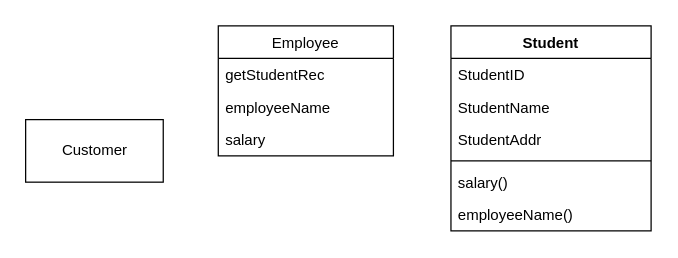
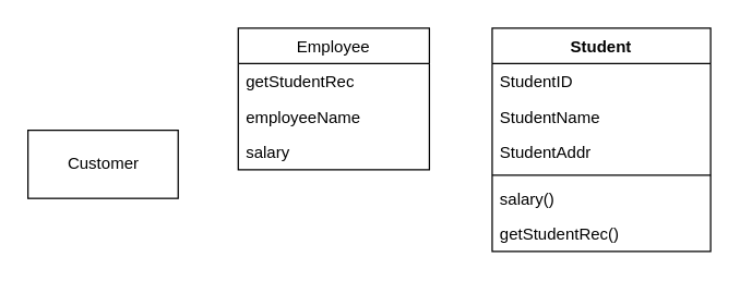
  <mxCell id="0" />
  <mxCell id="1" parent="0" />
  <mxCell id="2" value="Customer" style="html=1;" vertex="1" parent="1"><mxGeometry x="20" y="95" width="110" height="50" as="geometry" /></mxCell>
  <mxCell id="3" value="Employee" style="swimlane;fontStyle=0;childLayout=stackLayout;horizontal=1;startSize=26;fillColor=none;horizontalStack=0;resizeParent=1;resizeParentMax=0;resizeLast=0;collapsible=1;marginBottom=0;" vertex="1" parent="1"><mxGeometry x="174" y="20" width="140" height="104" as="geometry" /></mxCell>
  <mxCell id="4" value="getStudentRec" style="text;strokeColor=none;fillColor=none;align=left;verticalAlign=top;spacingLeft=4;spacingRight=4;overflow=hidden;rotatable=0;points=[[0,0.5],[1,0.5]];portConstraint=eastwest;" vertex="1" parent="3"><mxGeometry y="26" width="140" height="26" as="geometry" /></mxCell>
  <mxCell id="5" value="employeeName" style="text;strokeColor=none;fillColor=none;align=left;verticalAlign=top;spacingLeft=4;spacingRight=4;overflow=hidden;rotatable=0;points=[[0,0.5],[1,0.5]];portConstraint=eastwest;" vertex="1" parent="3"><mxGeometry y="52" width="140" height="26" as="geometry" /></mxCell>
  <mxCell id="6" value="salary" style="text;strokeColor=none;fillColor=none;align=left;verticalAlign=top;spacingLeft=4;spacingRight=4;overflow=hidden;rotatable=0;points=[[0,0.5],[1,0.5]];portConstraint=eastwest;" vertex="1" parent="3"><mxGeometry y="78" width="140" height="26" as="geometry" /></mxCell>
  <mxCell id="7" value="Student" style="swimlane;fontStyle=1;align=center;verticalAlign=top;childLayout=stackLayout;horizontal=1;startSize=26;horizontalStack=0;resizeParent=1;resizeParentMax=0;resizeLast=0;collapsible=1;marginBottom=0;" vertex="1" parent="1"><mxGeometry x="360" y="20" width="160" height="164" as="geometry" /></mxCell>
  <mxCell id="8" value="StudentID" style="text;strokeColor=none;fillColor=none;align=left;verticalAlign=top;spacingLeft=4;spacingRight=4;overflow=hidden;rotatable=0;points=[[0,0.5],[1,0.5]];portConstraint=eastwest;" vertex="1" parent="7"><mxGeometry y="26" width="160" height="26" as="geometry" /></mxCell>
  <mxCell id="9" value="StudentName" style="text;strokeColor=none;fillColor=none;align=left;verticalAlign=top;spacingLeft=4;spacingRight=4;overflow=hidden;rotatable=0;points=[[0,0.5],[1,0.5]];portConstraint=eastwest;" vertex="1" parent="7"><mxGeometry y="52" width="160" height="26" as="geometry" /></mxCell>
  <mxCell id="10" value="StudentAddr" style="text;strokeColor=none;fillColor=none;align=left;verticalAlign=top;spacingLeft=4;spacingRight=4;overflow=hidden;rotatable=0;points=[[0,0.5],[1,0.5]];portConstraint=eastwest;" vertex="1" parent="7"><mxGeometry y="78" width="160" height="26" as="geometry" /></mxCell>
  <mxCell id="11" value="" style="line;strokeWidth=1;fillColor=none;align=left;verticalAlign=middle;spacingTop=-1;spacingLeft=3;spacingRight=3;rotatable=0;labelPosition=right;points=[];portConstraint=eastwest;strokeColor=inherit;" vertex="1" parent="7"><mxGeometry y="104" width="160" height="8" as="geometry" /></mxCell>
  <mxCell id="12" value="salary()&#10;" style="text;strokeColor=none;fillColor=none;align=left;verticalAlign=top;spacingLeft=4;spacingRight=4;overflow=hidden;rotatable=0;points=[[0,0.5],[1,0.5]];portConstraint=eastwest;" vertex="1" parent="7"><mxGeometry y="112" width="160" height="26" as="geometry" /></mxCell>
- <mxCell id="13" value="employeeName()&#10;" style="text;strokeColor=none;fillColor=none;align=left;verticalAlign=top;spacingLeft=4;spacingRight=4;overflow=hidden;rotatable=0;points=[[0,0.5],[1,0.5]];portConstraint=eastwest;" vertex="1" parent="7"><mxGeometry y="138" width="160" height="26" as="geometry" /></mxCell>
+ <mxCell id="13" value="getStudentRec()&#10;" style="text;strokeColor=none;fillColor=none;align=left;verticalAlign=top;spacingLeft=4;spacingRight=4;overflow=hidden;rotatable=0;points=[[0,0.5],[1,0.5]];portConstraint=eastwest;" vertex="1" parent="7"><mxGeometry y="138" width="160" height="26" as="geometry" /></mxCell>
